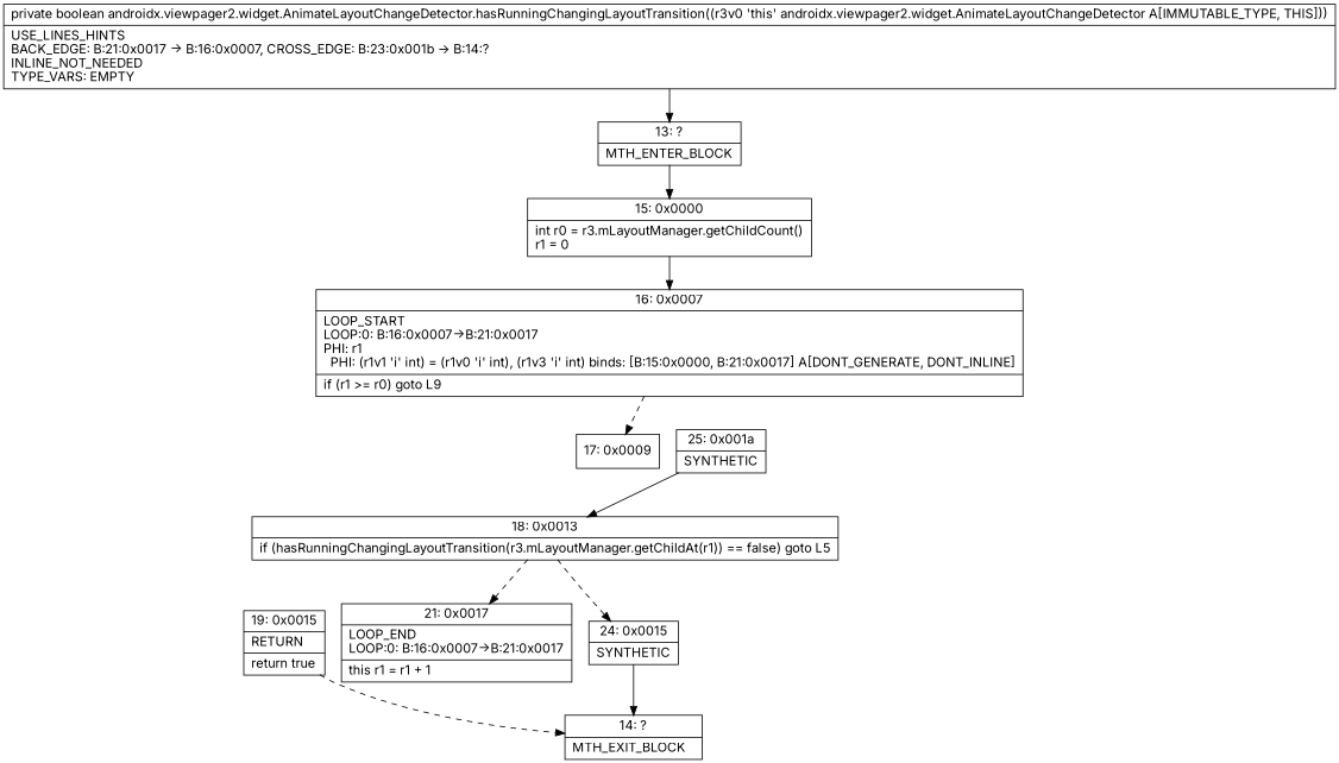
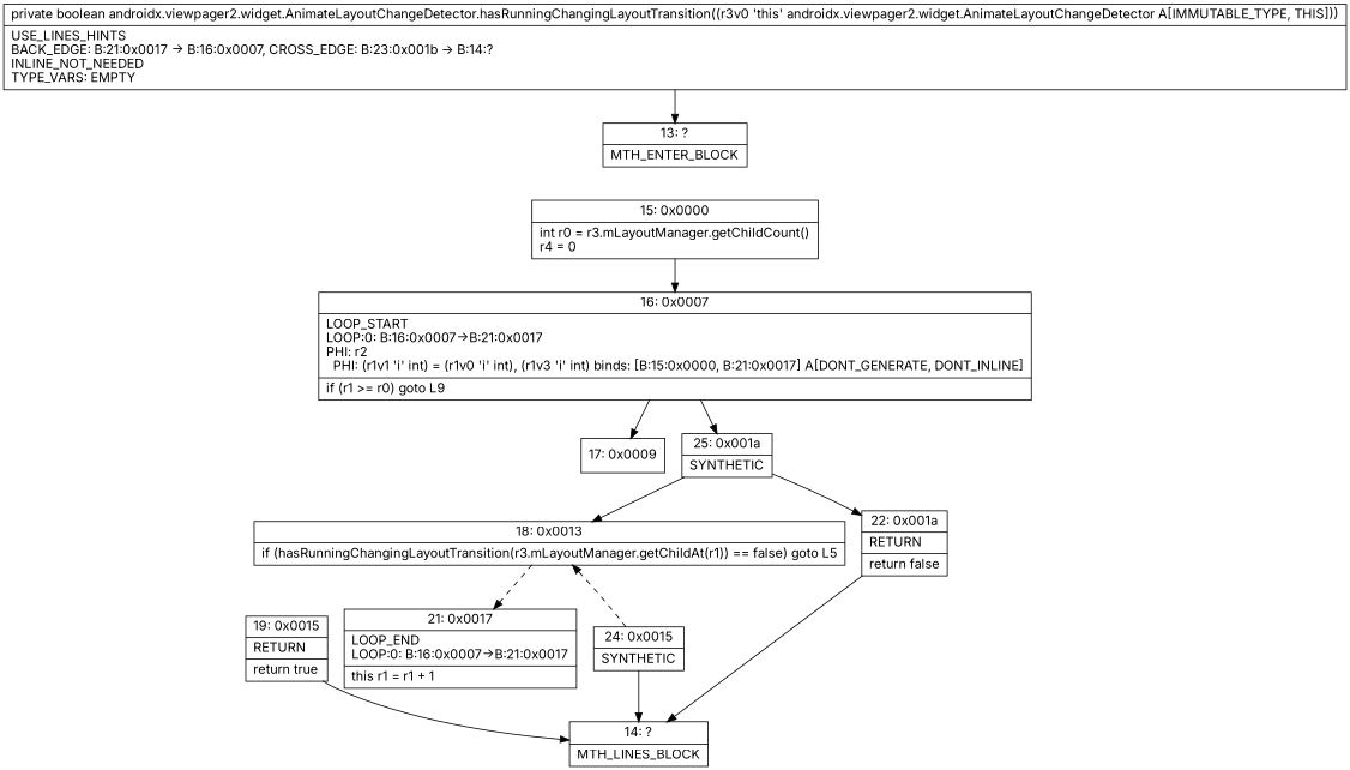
  digraph {
    fontname=Inter
    node [fontname=Inter shape=record]
    edge [fontname=Inter]
    n1 [label="{13\:\ ?|MTH_ENTER_BLOCK\l}"]
-   n2 [label="{15\:\ 0x0000|int r0 = r3.mLayoutManager.getChildCount()\lr1 = 0\l}"]
-   n3 [label="{16\:\ 0x0007|LOOP_START\lLOOP:0: B:16:0x0007\-\>B:21:0x0017\lPHI: r1 \l  PHI: (r1v1 'i' int) = (r1v0 'i' int), (r1v3 'i' int) binds: [B:15:0x0000, B:21:0x0017] A[DONT_GENERATE, DONT_INLINE]\l|if (r1 \>= r0) goto L9\l}"]
+   n2 [label="{15\:\ 0x0000|int r0 = r3.mLayoutManager.getChildCount()\lr4 = 0\l}"]
+   n3 [label="{16\:\ 0x0007|LOOP_START\lLOOP:0: B:16:0x0007\-\>B:21:0x0017\lPHI: r2 \l  PHI: (r1v1 'i' int) = (r1v0 'i' int), (r1v3 'i' int) binds: [B:15:0x0000, B:21:0x0017] A[DONT_GENERATE, DONT_INLINE]\l|if (r1 \>= r0) goto L9\l}"]
    n4 [label="{17\:\ 0x0009}"]
    n5 [label="{25\:\ 0x001a|SYNTHETIC\l}"]
    n6 [label="{18\:\ 0x0013|if (hasRunningChangingLayoutTransition(r3.mLayoutManager.getChildAt(r1)) == false) goto L5\l}"]
+   n7 [label="{22\:\ 0x001a|RETURN\l|return false\l}"]
    n8 [label="{21\:\ 0x0017|LOOP_END\lLOOP:0: B:16:0x0007\-\>B:21:0x0017\l|this r1 = r1 + 1\l}"]
    n9 [label="{24\:\ 0x0015|SYNTHETIC\l}"]
-   n10 [label="{14\:\ ?|MTH_EXIT_BLOCK\l}"]
+   n10 [label="{14\:\ ?|MTH_LINES_BLOCK\l}"]
    n11 [label="{19\:\ 0x0015|RETURN\l|return true\l}"]
    n12 [label="{private boolean androidx.viewpager2.widget.AnimateLayoutChangeDetector.hasRunningChangingLayoutTransition((r3v0 'this' androidx.viewpager2.widget.AnimateLayoutChangeDetector A[IMMUTABLE_TYPE, THIS]))  | USE_LINES_HINTS\lBACK_EDGE: B:21:0x0017 \-\> B:16:0x0007, CROSS_EDGE: B:23:0x001b \-\> B:14:?\lINLINE_NOT_NEEDED\lTYPE_VARS: EMPTY\l}"]
-   n1 -> n2
    n2 -> n3
-   n3 -> n4 [style=dashed]
+   n3 -> n4 [style=solid]
+   n3 -> n5
    n5 -> n6
+   n5 -> n7
    n6 -> n8 [style=dashed]
-   n6 -> n9 [style=dashed]
+   n9 -> n6 [style=dashed]
+   n7 -> n10
    n9 -> n10
-   n11 -> n10 [style=dashed]
+   n11 -> n10
    n12 -> n1
  }
